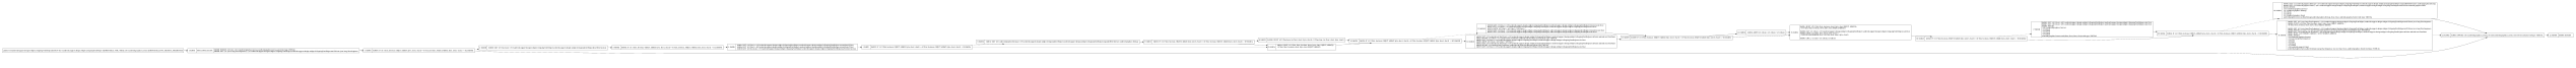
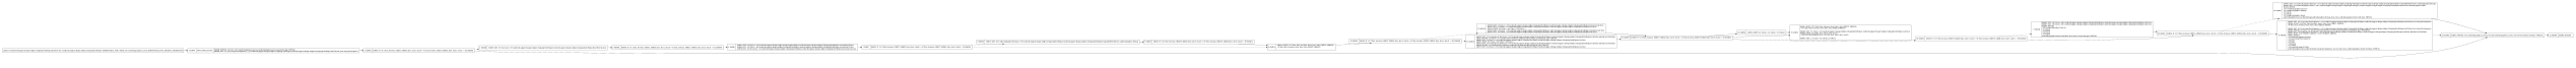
  digraph {
    fontname="Noto Serif"
    rankdir=LR
    node [fontname="Noto Serif" shape=record]
    edge [fontname="Noto Serif"]
    n1 [label="{0\:\ 0x0000|MTH_ENTER_BLOCK\l|0x0000: INVOKE  (r0 I:int) = (r10 I:android.graphics.Canvas) android.graphics.Canvas.save():int type: VIRTUAL \l0x0004: IGET  (r1 I:java.lang.CharSequence) = (r9 I:android.support.design.widget.CollapsingTextHelper) android.support.design.widget.CollapsingTextHelper.textToDraw java.lang.CharSequence \l}"]
    n2 [label="{1\:\ 0x0006|0x0006: IF  (r1 I:?[int, boolean, OBJECT, ARRAY, byte, short, char]) == (0 ?[int, boolean, OBJECT, ARRAY, byte, short, char])  \-\> B:21:0x0065 \l}"]
    n3 [label="{2\:\ 0x0008|0x0008: IGET  (r1 I:boolean) = (r9 I:android.support.design.widget.CollapsingTextHelper) android.support.design.widget.CollapsingTextHelper.drawTitle boolean \l}"]
    n4 [label="{21\:\ 0x0065|0x0065: INVOKE  (r10 I:android.graphics.Canvas), (r0 I:int) android.graphics.Canvas.restoreToCount(int):void type: VIRTUAL \l}"]
    n5 [label="{3\:\ 0x000a|0x000a: IF  (r1 I:?[int, boolean, OBJECT, ARRAY, byte, short, char]) == (0 ?[int, boolean, OBJECT, ARRAY, byte, short, char])  \-\> B:21:0x0065 \l}"]
    n6 [label="{22\:\ 0x0068|0x0068: RETURN   \l}"]
    n7 [label="{4\:\ 0x000c|0x000c: IGET  (r6 I:float) = (r9 I:android.support.design.widget.CollapsingTextHelper) android.support.design.widget.CollapsingTextHelper.currentDrawX float \l0x000e: IGET  (r1 I:float) = (r9 I:android.support.design.widget.CollapsingTextHelper) android.support.design.widget.CollapsingTextHelper.currentDrawY float \l0x0010: IGET  (r2 I:boolean) = (r9 I:android.support.design.widget.CollapsingTextHelper) android.support.design.widget.CollapsingTextHelper.useTexture boolean \l}"]
    n8 [label="{5\:\ 0x0012|0x0012: IF  (r2 I:?[int, boolean, OBJECT, ARRAY, byte, short, char]) == (0 ?[int, boolean, OBJECT, ARRAY, byte, short, char])  \-\> B:9:0x001a \l}"]
    n9 [label="{6\:\ 0x0014|0x0014: IGET  (r2 I:android.graphics.Bitmap) = (r9 I:android.support.design.widget.CollapsingTextHelper) android.support.design.widget.CollapsingTextHelper.expandedTitleTexture android.graphics.Bitmap \l}"]
    n10 [label="{9\:\ 0x001a|0x001a: CONST  (r2 I:?[int, float, boolean, short, byte, char, OBJECT, ARRAY]) = \l  (0 ?[int, float, boolean, short, byte, char, OBJECT, ARRAY])\l \l}"]
    n11 [label="{7\:\ 0x0016|0x0016: IF  (r2 I:?[int, boolean, OBJECT, ARRAY, byte, short, char]) == (0 ?[int, boolean, OBJECT, ARRAY, byte, short, char])  \-\> B:9:0x001a \l}"]
    n12 [label="{10\:\ 0x001b|0x001b: IF  (r2 I:?[int, boolean, OBJECT, ARRAY, byte, short, char]) == (0 ?[int, boolean, OBJECT, ARRAY, byte, short, char])  \-\> B:12:0x0028 \l}"]
-   n13 [label="{8\:\ 0x0018|0x0018: CONST  (r2 I:?[boolean, int, float, short, byte, char]) = (1 ?[boolean, int, float, short, byte, char]) \l}"]
    n14 [label="{11\:\ 0x001d|0x001d: IGET  (r3 I:float) = (r9 I:android.support.design.widget.CollapsingTextHelper) android.support.design.widget.CollapsingTextHelper.textureAscent float \l0x001f: IGET  (r4 I:float) = (r9 I:android.support.design.widget.CollapsingTextHelper) android.support.design.widget.CollapsingTextHelper.scale float \l0x0021: ARITH  (r3 I:float) = (r3 I:float) * (r4 I:float) \l0x0023: IGET  (r4 I:float) = (r9 I:android.support.design.widget.CollapsingTextHelper) android.support.design.widget.CollapsingTextHelper.textureDescent float \l0x0025: IGET  (r4 I:float) = (r9 I:android.support.design.widget.CollapsingTextHelper) android.support.design.widget.CollapsingTextHelper.scale float \l}"]
    n15 [label="{12\:\ 0x0028|0x0028: IGET  (r3 I:android.text.TextPaint) = (r9 I:android.support.design.widget.CollapsingTextHelper) android.support.design.widget.CollapsingTextHelper.textPaint android.text.TextPaint \l0x002a: INVOKE  (r3 I:float) = (r3 I:android.text.TextPaint) android.text.TextPaint.ascent():float type: VIRTUAL \l0x002e: IGET  (r4 I:float) = (r9 I:android.support.design.widget.CollapsingTextHelper) android.support.design.widget.CollapsingTextHelper.scale float \l0x0030: ARITH  (r3 I:float) = (r3 I:float) * (r4 I:float) \l0x0032: IGET  (r4 I:android.text.TextPaint) = (r9 I:android.support.design.widget.CollapsingTextHelper) android.support.design.widget.CollapsingTextHelper.textPaint android.text.TextPaint \l0x0034: INVOKE  (r4 I:android.text.TextPaint) android.text.TextPaint.descent():float type: VIRTUAL \l0x0037: IGET  (r4 I:float) = (r9 I:android.support.design.widget.CollapsingTextHelper) android.support.design.widget.CollapsingTextHelper.scale float \l}"]
    n16 [label="{13\:\ 0x0039|0x0039: IF  (r2 I:?[int, boolean, OBJECT, ARRAY, byte, short, char]) == (0 ?[int, boolean, OBJECT, ARRAY, byte, short, char])  \-\> B:15:0x003c \l}"]
    n17 [label="{14\:\ 0x003b|0x003b: ARITH  (r1 I:float) = (r1 I:float) + (r3 I:float) \l}"]
    n18 [label="{15\:\ 0x003c|0x003c: MOVE  (r7 I:?[int, float, boolean, short, byte, char, OBJECT, ARRAY]) = \l  (r1 I:?[int, float, boolean, short, byte, char, OBJECT, ARRAY])\l \l0x003d: IGET  (r1 I:float) = (r9 I:android.support.design.widget.CollapsingTextHelper) android.support.design.widget.CollapsingTextHelper.scale float \l0x003f: CONST  (r3 I:?[int, float, short, byte, char]) = \l  (1065353216(0x3f800000, float:1.0) ?[int, float, short, byte, char])\l \l0x0041: CMP_L  (r1 I:int) = (r1 I:float), (r3 I:float) \l}"]
    n19 [label="{16\:\ 0x0043|0x0043: IF  (r1 I:?[int, boolean, OBJECT, ARRAY, byte, short, char]) == (0 ?[int, boolean, OBJECT, ARRAY, byte, short, char])  \-\> B:18:0x004c \l}"]
    n20 [label="{17\:\ 0x0045|0x0045: IGET  (r1 I:float) = (r9 I:android.support.design.widget.CollapsingTextHelper) android.support.design.widget.CollapsingTextHelper.scale float \l0x0047: IGET  (r3 I:float) = (r9 I:android.support.design.widget.CollapsingTextHelper) android.support.design.widget.CollapsingTextHelper.scale float \l0x0049: INVOKE  \l  (r10 I:android.graphics.Canvas)\l  (r1 I:float)\l  (r3 I:float)\l  (r6 I:float)\l  (r7 I:float)\l android.graphics.Canvas.scale(float, float, float, float):void type: VIRTUAL \l}"]
    n21 [label="{18\:\ 0x004c|0x004c: IF  (r2 I:?[int, boolean, OBJECT, ARRAY, byte, short, char]) == (0 ?[int, boolean, OBJECT, ARRAY, byte, short, char])  \-\> B:20:0x0056 \l}"]
    n22 [label="{19\:\ 0x004e|0x004e: IGET  (r1 I:android.graphics.Bitmap) = (r9 I:android.support.design.widget.CollapsingTextHelper) android.support.design.widget.CollapsingTextHelper.expandedTitleTexture android.graphics.Bitmap \l0x0050: IGET  (r2 I:android.graphics.Paint) = (r9 I:android.support.design.widget.CollapsingTextHelper) android.support.design.widget.CollapsingTextHelper.texturePaint android.graphics.Paint \l0x0452: INVOKE  \l  (r10 I:android.graphics.Canvas)\l  (r1 I:android.graphics.Bitmap)\l  (r6 I:float)\l  (r7 I:float)\l  (r2 I:android.graphics.Paint)\l android.graphics.Canvas.drawBitmap(android.graphics.Bitmap, float, float, android.graphics.Paint):void type: VIRTUAL \l}"]
    n23 [label="{20\:\ 0x0056|0x0056: IGET  (r3 I:java.lang.CharSequence) = (r9 I:android.support.design.widget.CollapsingTextHelper) android.support.design.widget.CollapsingTextHelper.textToDraw java.lang.CharSequence \l0x0058: CONST  (r4 I:?[int, float, boolean, short, byte, char, OBJECT, ARRAY]) = \l  (0 ?[int, float, boolean, short, byte, char, OBJECT, ARRAY])\l \l0x0059: IGET  (r1 I:java.lang.CharSequence) = (r9 I:android.support.design.widget.CollapsingTextHelper) android.support.design.widget.CollapsingTextHelper.textToDraw java.lang.CharSequence \l0x005b: INVOKE  (r5 I:int) = (r1 I:java.lang.CharSequence) java.lang.CharSequence.length():int type: INTERFACE \l0x005f: IGET  (r8 I:android.text.TextPaint) = (r9 I:android.support.design.widget.CollapsingTextHelper) android.support.design.widget.CollapsingTextHelper.textPaint android.text.TextPaint \l0x0061: MOVE  (r2 I:?[OBJECT, ARRAY]) = (r10 I:?[OBJECT, ARRAY]) \l0x0062: INVOKE  \l  (r2 I:android.graphics.Canvas)\l  (r3 I:java.lang.CharSequence)\l  (r4 I:int)\l  (r5 I:int)\l  (r6 I:float)\l  (r7 I:float)\l  (r8 I:android.support.Paint)\l android.graphics.Canvas.drawText(java.lang.CharSequence, int, int, float, float, android.graphics.Paint):void type: VIRTUAL \l}"]
    n24 [label="{public void android.support.design.widget.CollapsingTextHelper.draw((r9 'this' I:android.support.design.widget.CollapsingTextHelper A[IMMUTABLE_TYPE, THIS]), (r10 I:android.graphics.Canvas A[IMMUTABLE_TYPE, METHOD_ARGUMENT])) }"]
    n1 -> n2
    n2 -> n3 [style=dashed]
    n2 -> n4
    n3 -> n5
    n4 -> n6
    n5 -> n7 [style=dashed]
    n7 -> n8
    n8 -> n9 [style=dashed]
    n8 -> n10
    n9 -> n11
    n10 -> n12
    n11 -> n10
-   n11 -> n13 [style=dashed]
    n12 -> n14 [style=dashed]
    n12 -> n15
-   n13 -> n12
    n14 -> n16
    n15 -> n16
    n16 -> n17 [style=solid]
    n16 -> n18
    n17 -> n18
-   n18 -> n19
+   n16 -> n19
    n19 -> n20 [style=dashed]
    n19 -> n21
    n20 -> n21
    n21 -> n22 [style=dashed]
    n21 -> n23
    n22 -> n4
    n23 -> n4
    n24 -> n1
  }
